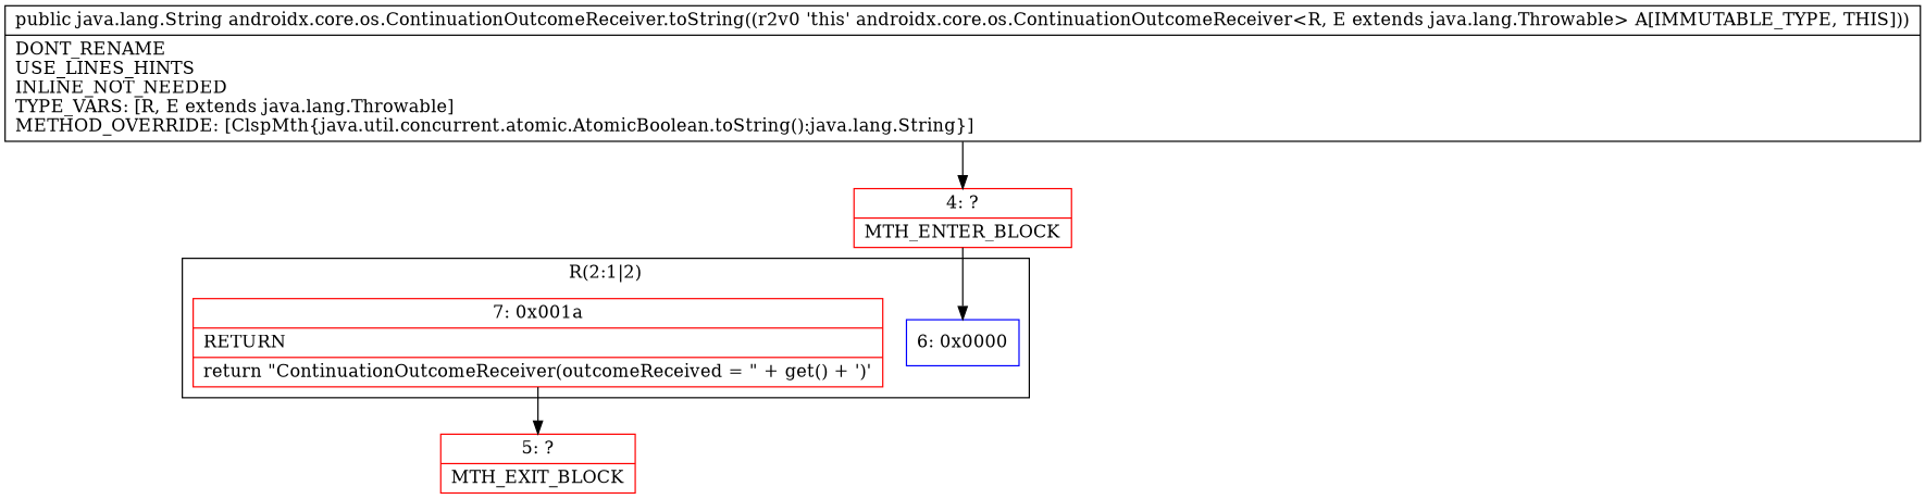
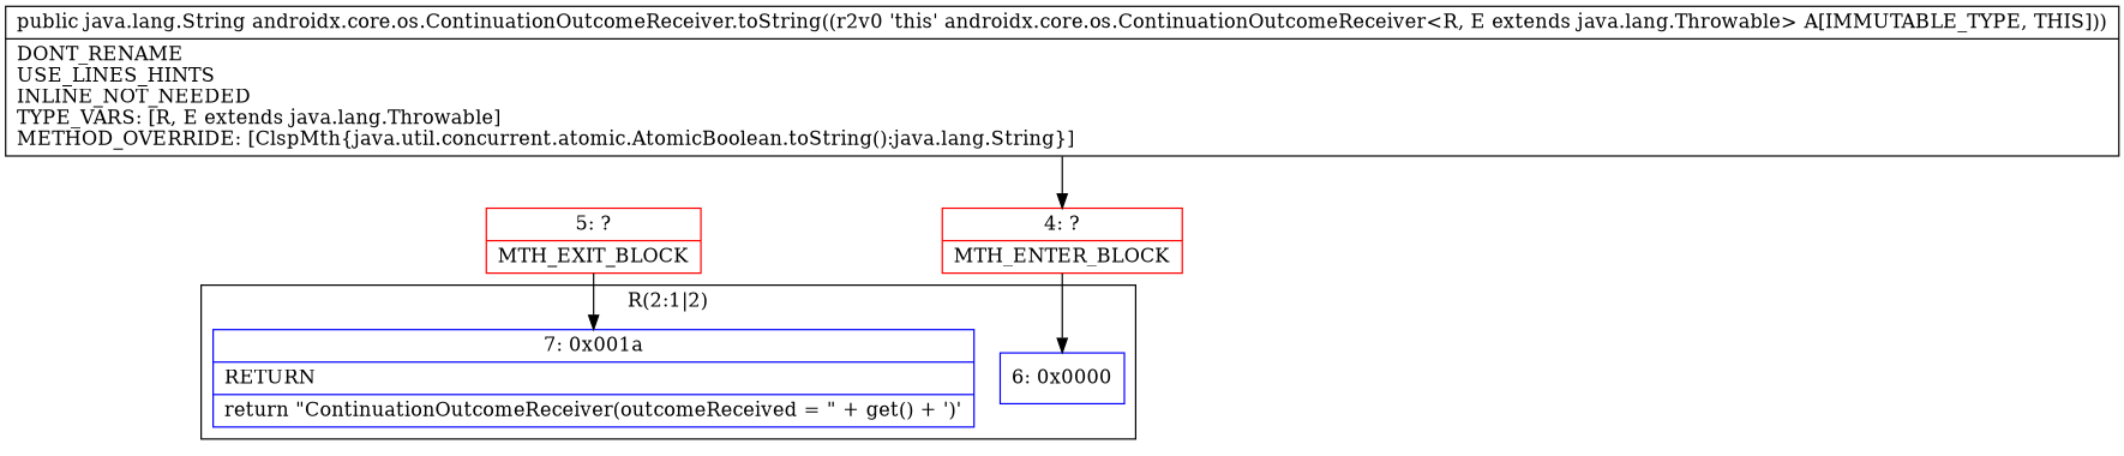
  digraph {
    node [color=blue shape=record]
    n1 [label="{6\:\ 0x0000}"]
-   n2 [color=red label="{7\:\ 0x001a|RETURN\l|return \"ContinuationOutcomeReceiver(outcomeReceived = \" + get() + ')'\l}"]
+   n2 [label="{7\:\ 0x001a|RETURN\l|return \"ContinuationOutcomeReceiver(outcomeReceived = \" + get() + ')'\l}"]
    n3 [color=red label="{5\:\ ?|MTH_EXIT_BLOCK\l}"]
    n4 [color=red label="{4\:\ ?|MTH_ENTER_BLOCK\l}"]
    n5 [label="{public java.lang.String androidx.core.os.ContinuationOutcomeReceiver.toString((r2v0 'this' androidx.core.os.ContinuationOutcomeReceiver\<R, E extends java.lang.Throwable\> A[IMMUTABLE_TYPE, THIS]))  | DONT_RENAME\lUSE_LINES_HINTS\lINLINE_NOT_NEEDED\lTYPE_VARS: [R, E extends java.lang.Throwable]\lMETHOD_OVERRIDE: [ClspMth\{java.util.concurrent.atomic.AtomicBoolean.toString():java.lang.String\}]\l}" color=""]
    subgraph cluster_1 {
      label="R(2:1|2)"
      n1
      n2
    }
-   n2 -> n3
+   n3 -> n2
    n4 -> n1
    n5 -> n4
  }
